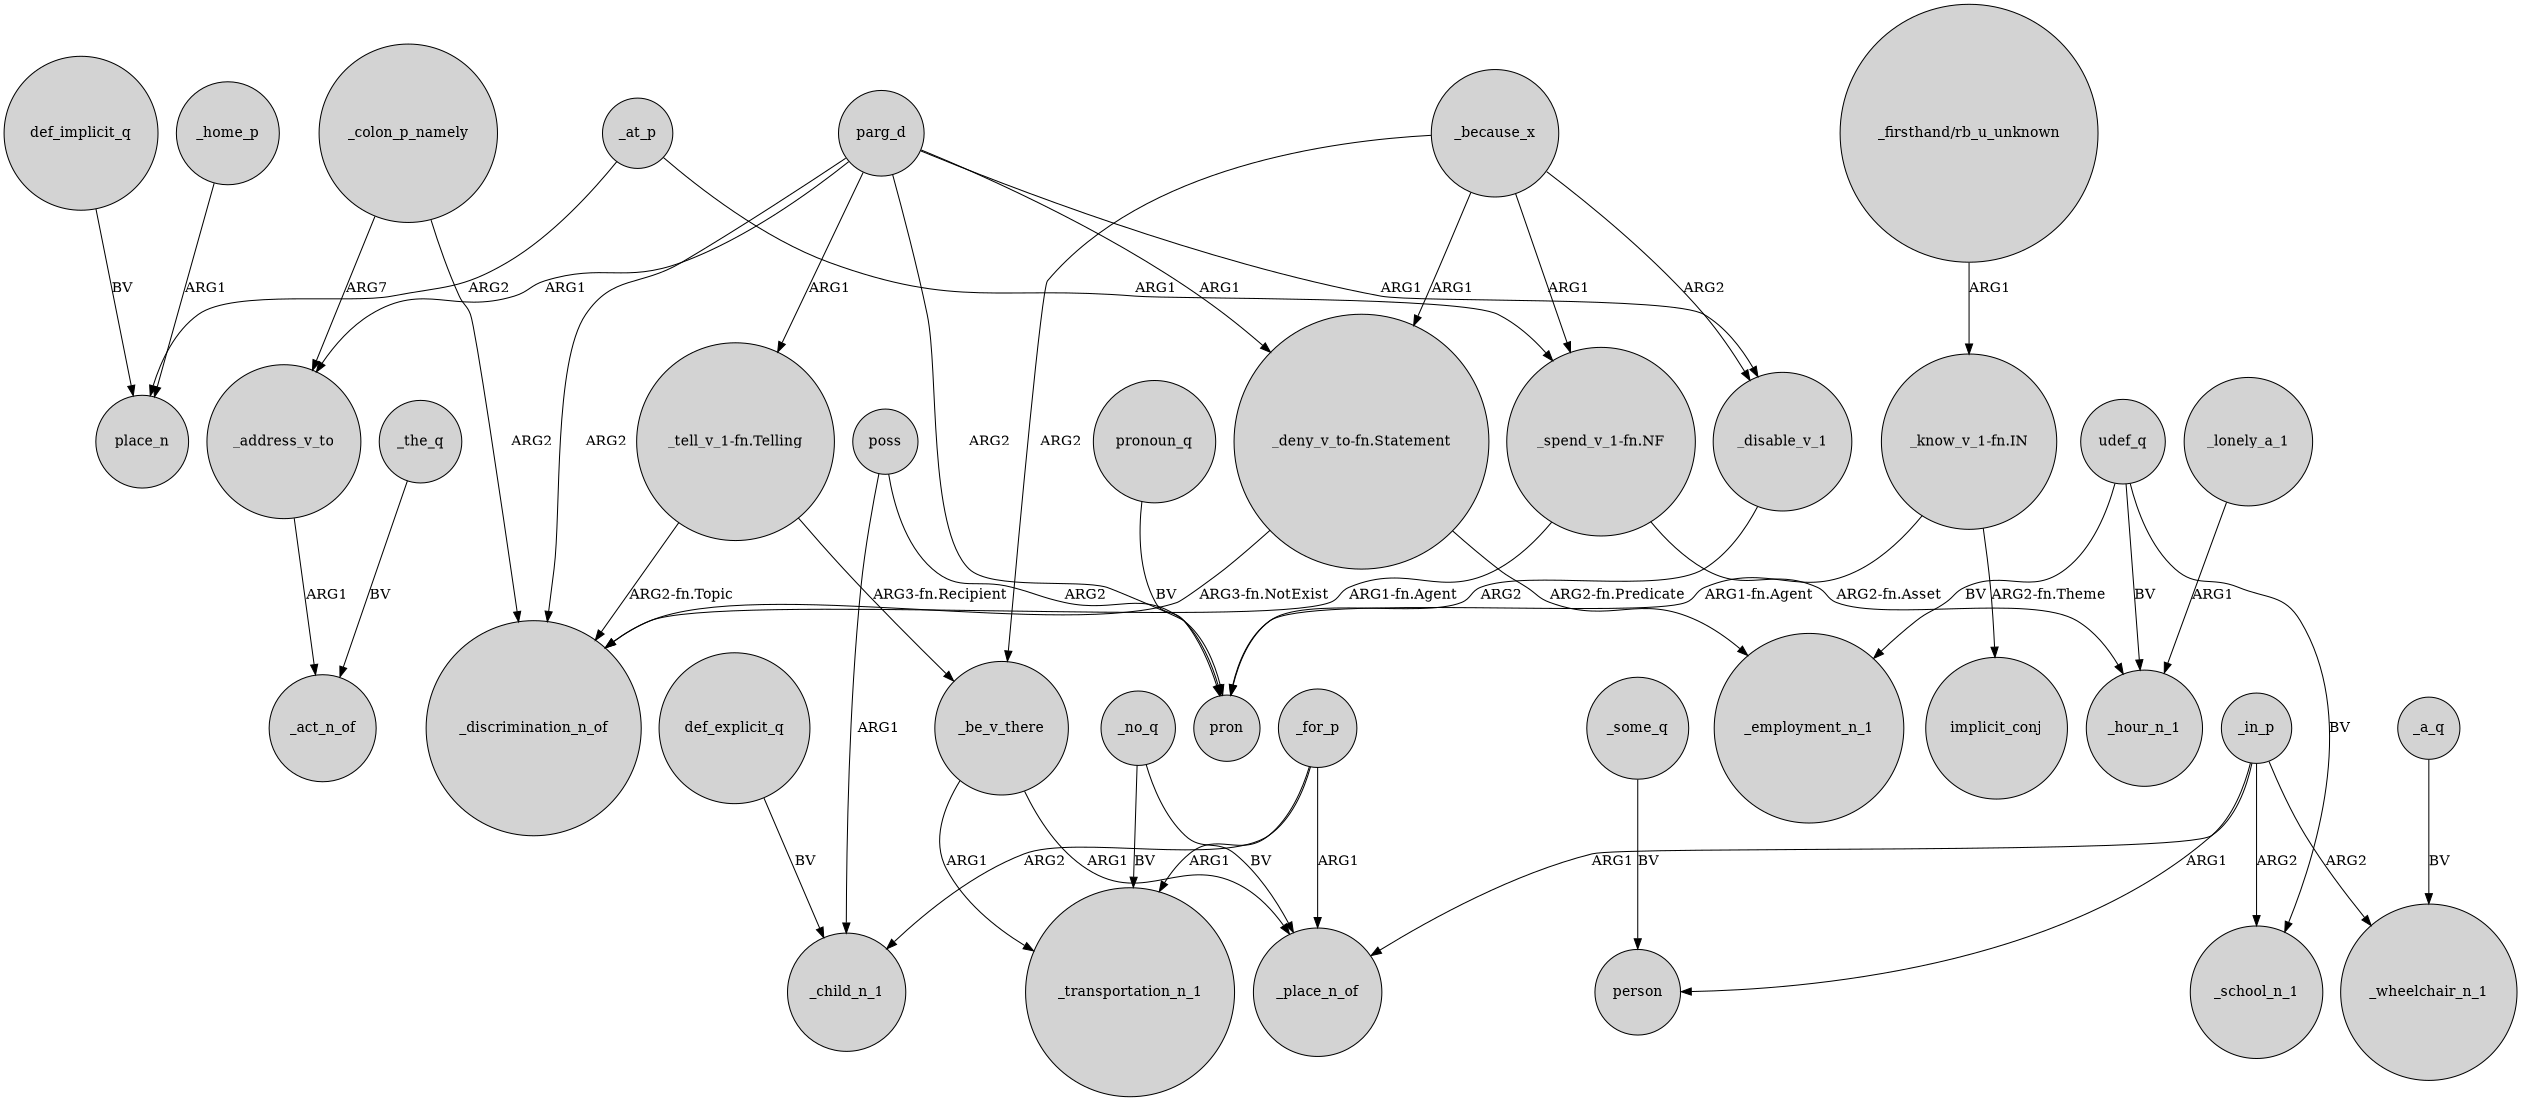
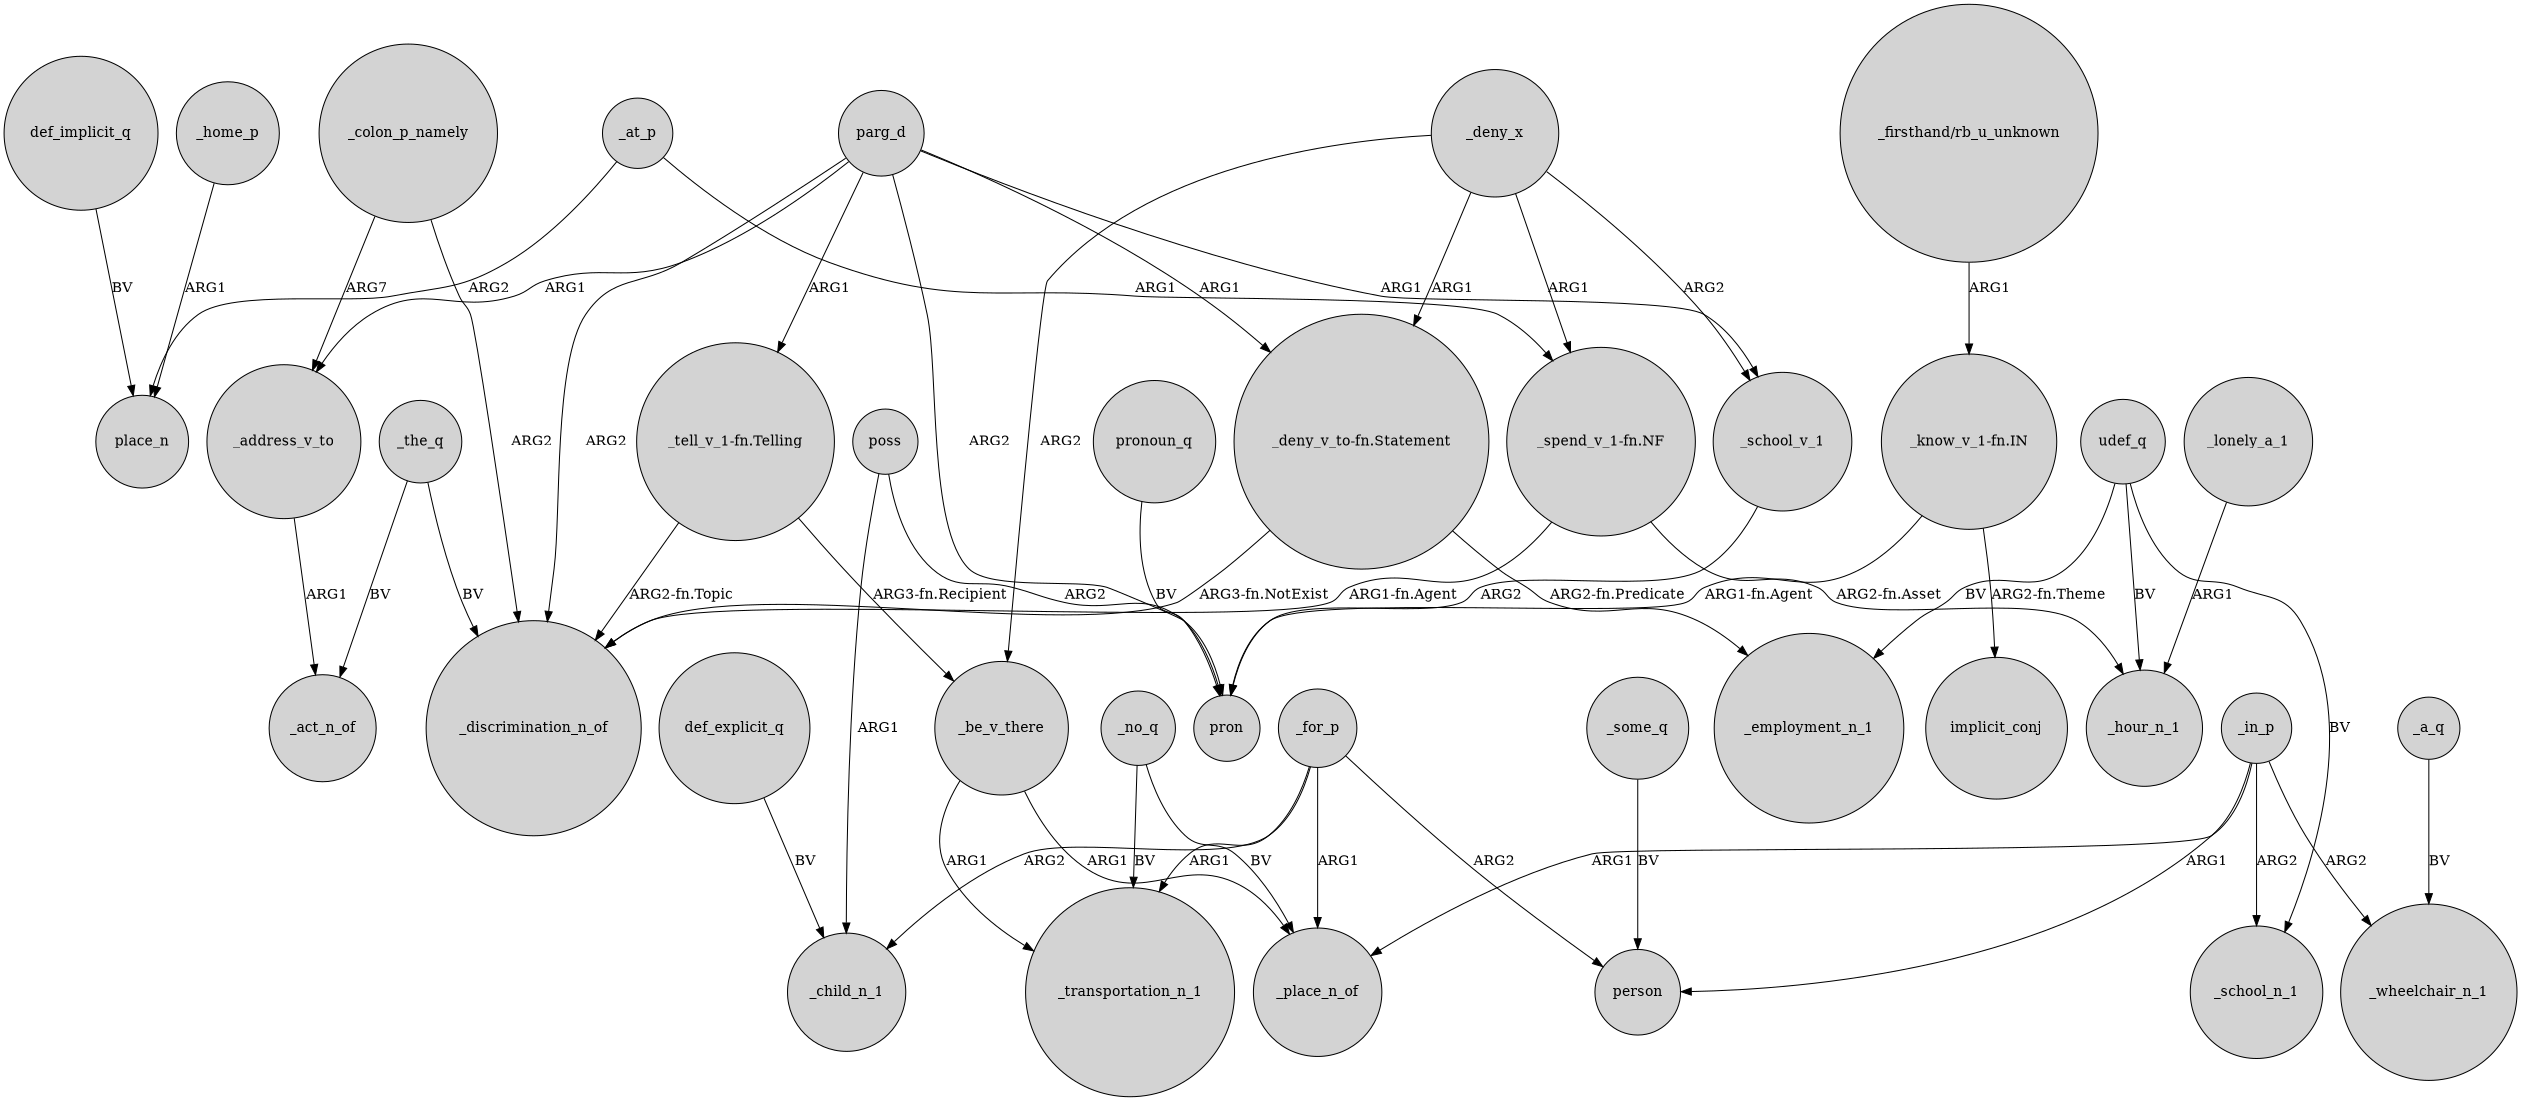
  digraph {
    node [shape=circle style=filled]
    _at_p
    place_n
    "_spend_v_1-fn.NF"
    _discrimination_n_of
    _hour_n_1
    _no_q
    _transportation_n_1
    _place_n_of
    "_tell_v_1-fn.Telling"
    _be_v_there
    parg_d
    "_deny_v_to-fn.Statement"
-   _disable_v_1
+   _disable_v_1 [label=_school_v_1]
    pron
    _address_v_to
    _employment_n_1
    _act_n_of
    "_firsthand/rb_u_unknown"
    "_know_v_1-fn.IN"
    implicit_conj
    poss
    _child_n_1
    _the_q
    udef_q
    _school_n_1
    _for_p
    person
-   _because_x
+   _because_x [label=_deny_x]
    _in_p
    _wheelchair_n_1
    def_implicit_q
    _a_q
    _colon_p_namely
    pronoun_q
    _lonely_a_1
    _some_q
    def_explicit_q
    _home_p
    _at_p -> place_n [label=ARG2]
    _at_p -> "_spend_v_1-fn.NF" [label=ARG1]
    "_spend_v_1-fn.NF" -> _discrimination_n_of [label="ARG1-fn.Agent"]
    "_spend_v_1-fn.NF" -> _hour_n_1 [label="ARG2-fn.Asset"]
    _no_q -> _transportation_n_1 [label=BV]
    _no_q -> _place_n_of [label=BV]
    "_tell_v_1-fn.Telling" -> _discrimination_n_of [label="ARG2-fn.Topic"]
    "_tell_v_1-fn.Telling" -> _be_v_there [label="ARG3-fn.Recipient"]
    _be_v_there -> _transportation_n_1 [label=ARG1]
    _be_v_there -> _place_n_of [label=ARG1]
    parg_d -> _discrimination_n_of [label=ARG2]
    parg_d -> "_tell_v_1-fn.Telling" [label=ARG1]
    parg_d -> "_deny_v_to-fn.Statement" [label=ARG1]
    parg_d -> _disable_v_1 [label=ARG1]
    parg_d -> pron [label=ARG2]
    parg_d -> _address_v_to [label=ARG1]
    "_deny_v_to-fn.Statement" -> _discrimination_n_of [label="ARG3-fn.NotExist"]
    "_deny_v_to-fn.Statement" -> _employment_n_1 [label="ARG2-fn.Predicate"]
    _disable_v_1 -> pron [label=ARG2]
    _address_v_to -> _act_n_of [label=ARG1]
    "_firsthand/rb_u_unknown" -> "_know_v_1-fn.IN" [label=ARG1]
    "_know_v_1-fn.IN" -> pron [label="ARG1-fn.Agent"]
    "_know_v_1-fn.IN" -> implicit_conj [label="ARG2-fn.Theme"]
    poss -> pron [label=ARG2]
    poss -> _child_n_1 [label=ARG1]
+   _the_q -> _discrimination_n_of [label=BV]
    _the_q -> _act_n_of [label=BV]
    udef_q -> _hour_n_1 [label=BV]
    udef_q -> _employment_n_1 [label=BV]
    udef_q -> _school_n_1 [label=BV]
    _for_p -> _transportation_n_1 [label=ARG1]
    _for_p -> _place_n_of [label=ARG1]
    _for_p -> _child_n_1 [label=ARG2]
+   _for_p -> person [label=ARG2]
    _because_x -> "_spend_v_1-fn.NF" [label=ARG1]
    _because_x -> _be_v_there [label=ARG2]
    _because_x -> "_deny_v_to-fn.Statement" [label=ARG1]
    _because_x -> _disable_v_1 [label=ARG2]
    _in_p -> _place_n_of [label=ARG1]
    _in_p -> _school_n_1 [label=ARG2]
    _in_p -> person [label=ARG1]
    _in_p -> _wheelchair_n_1 [label=ARG2]
    def_implicit_q -> place_n [label=BV]
    _a_q -> _wheelchair_n_1 [label=BV]
    _colon_p_namely -> _discrimination_n_of [label=ARG2]
    _colon_p_namely -> _address_v_to [label=ARG7]
    pronoun_q -> pron [label=BV]
    _lonely_a_1 -> _hour_n_1 [label=ARG1]
    _some_q -> person [label=BV]
    def_explicit_q -> _child_n_1 [label=BV]
    _home_p -> place_n [label=ARG1]
  }
